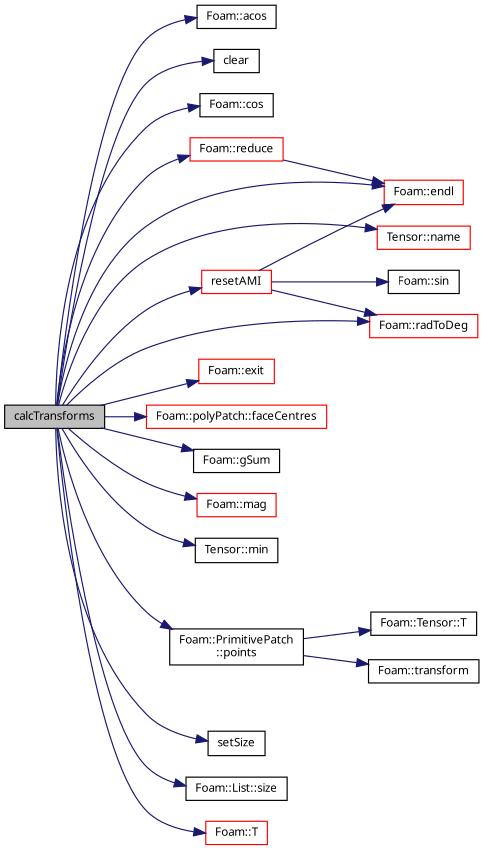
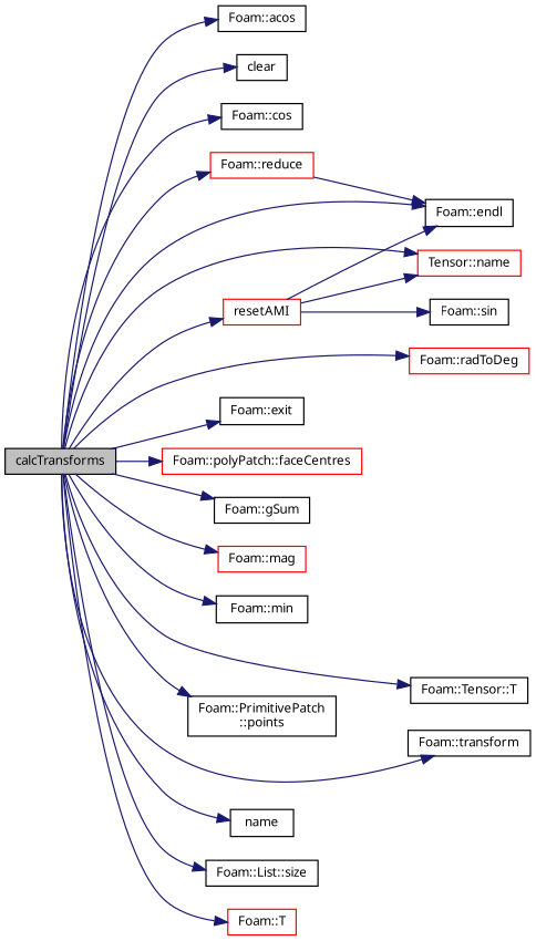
  digraph {
    fontname="Noto Sans"
    rankdir=LR
    node [color=black fontname="Noto Sans" fontsize=10 shape=record]
    edge [color=midnightblue fontname="Noto Sans" fontsize=10 labelfontname=FreeSans labelfontsize=10 style=solid]
    n1 [fillcolor=grey75 fontcolor=black height=0.2 label=calcTransforms style=filled width=0.4]
    n2 [height=0.2 label="Foam::acos" width=0.4]
    n3 [height=0.2 label=clear width=0.4]
    n4 [height=0.2 label="Foam::cos" width=0.4]
-   n5 [color=red height=0.2 label="Foam::endl" width=0.4]
-   n6 [color=red height=0.2 label="Foam::exit" width=0.4]
+   n5 [height=0.2 label="Foam::endl" width=0.4]
+   n6 [height=0.2 label="Foam::exit" width=0.4]
    n7 [color=red height=0.2 label="Foam::polyPatch::faceCentres" width=0.4]
    n8 [height=0.2 label="Foam::gSum" width=0.4]
    n9 [color=red height=0.2 label="Foam::mag" width=0.4]
-   n10 [height=0.2 label="Tensor::min" width=0.4]
+   n10 [height=0.2 label="Foam::min" width=0.4]
    n11 [color=red height=0.2 label="Tensor::name" width=0.4]
    n12 [height=0.2 label="Foam::PrimitivePatch\l::points" width=0.4]
    n13 [color=red height=0.2 label="Foam::radToDeg" width=0.4]
    n14 [color=red height=0.2 label="Foam::reduce" width=0.4]
    n15 [color=red height=0.2 label=resetAMI width=0.4]
-   n16 [height=0.2 label=setSize width=0.4]
+   n16 [height=0.2 label=name width=0.4]
    n17 [height=0.2 label="Foam::List::size" width=0.4]
    n18 [color=red height=0.2 label="Foam::T" width=0.4]
    n19 [height=0.2 label="Foam::Tensor::T" width=0.4]
    n20 [height=0.2 label="Foam::transform" width=0.4]
    n21 [height=0.2 label="Foam::sin" width=0.4]
    n1 -> n2
    n1 -> n3
    n1 -> n4
    n1 -> n5
    n1 -> n6
    n1 -> n7
    n1 -> n8
    n1 -> n9
    n1 -> n10
    n1 -> n11
    n1 -> n12
    n1 -> n13
    n1 -> n14
    n1 -> n15
    n1 -> n16
    n1 -> n17
    n1 -> n18
-   n12 -> n19
-   n12 -> n20
+   n1 -> n19
+   n1 -> n20
    n14 -> n5
    n15 -> n5
-   n15 -> n13
+   n15 -> n11
    n15 -> n21
  }
